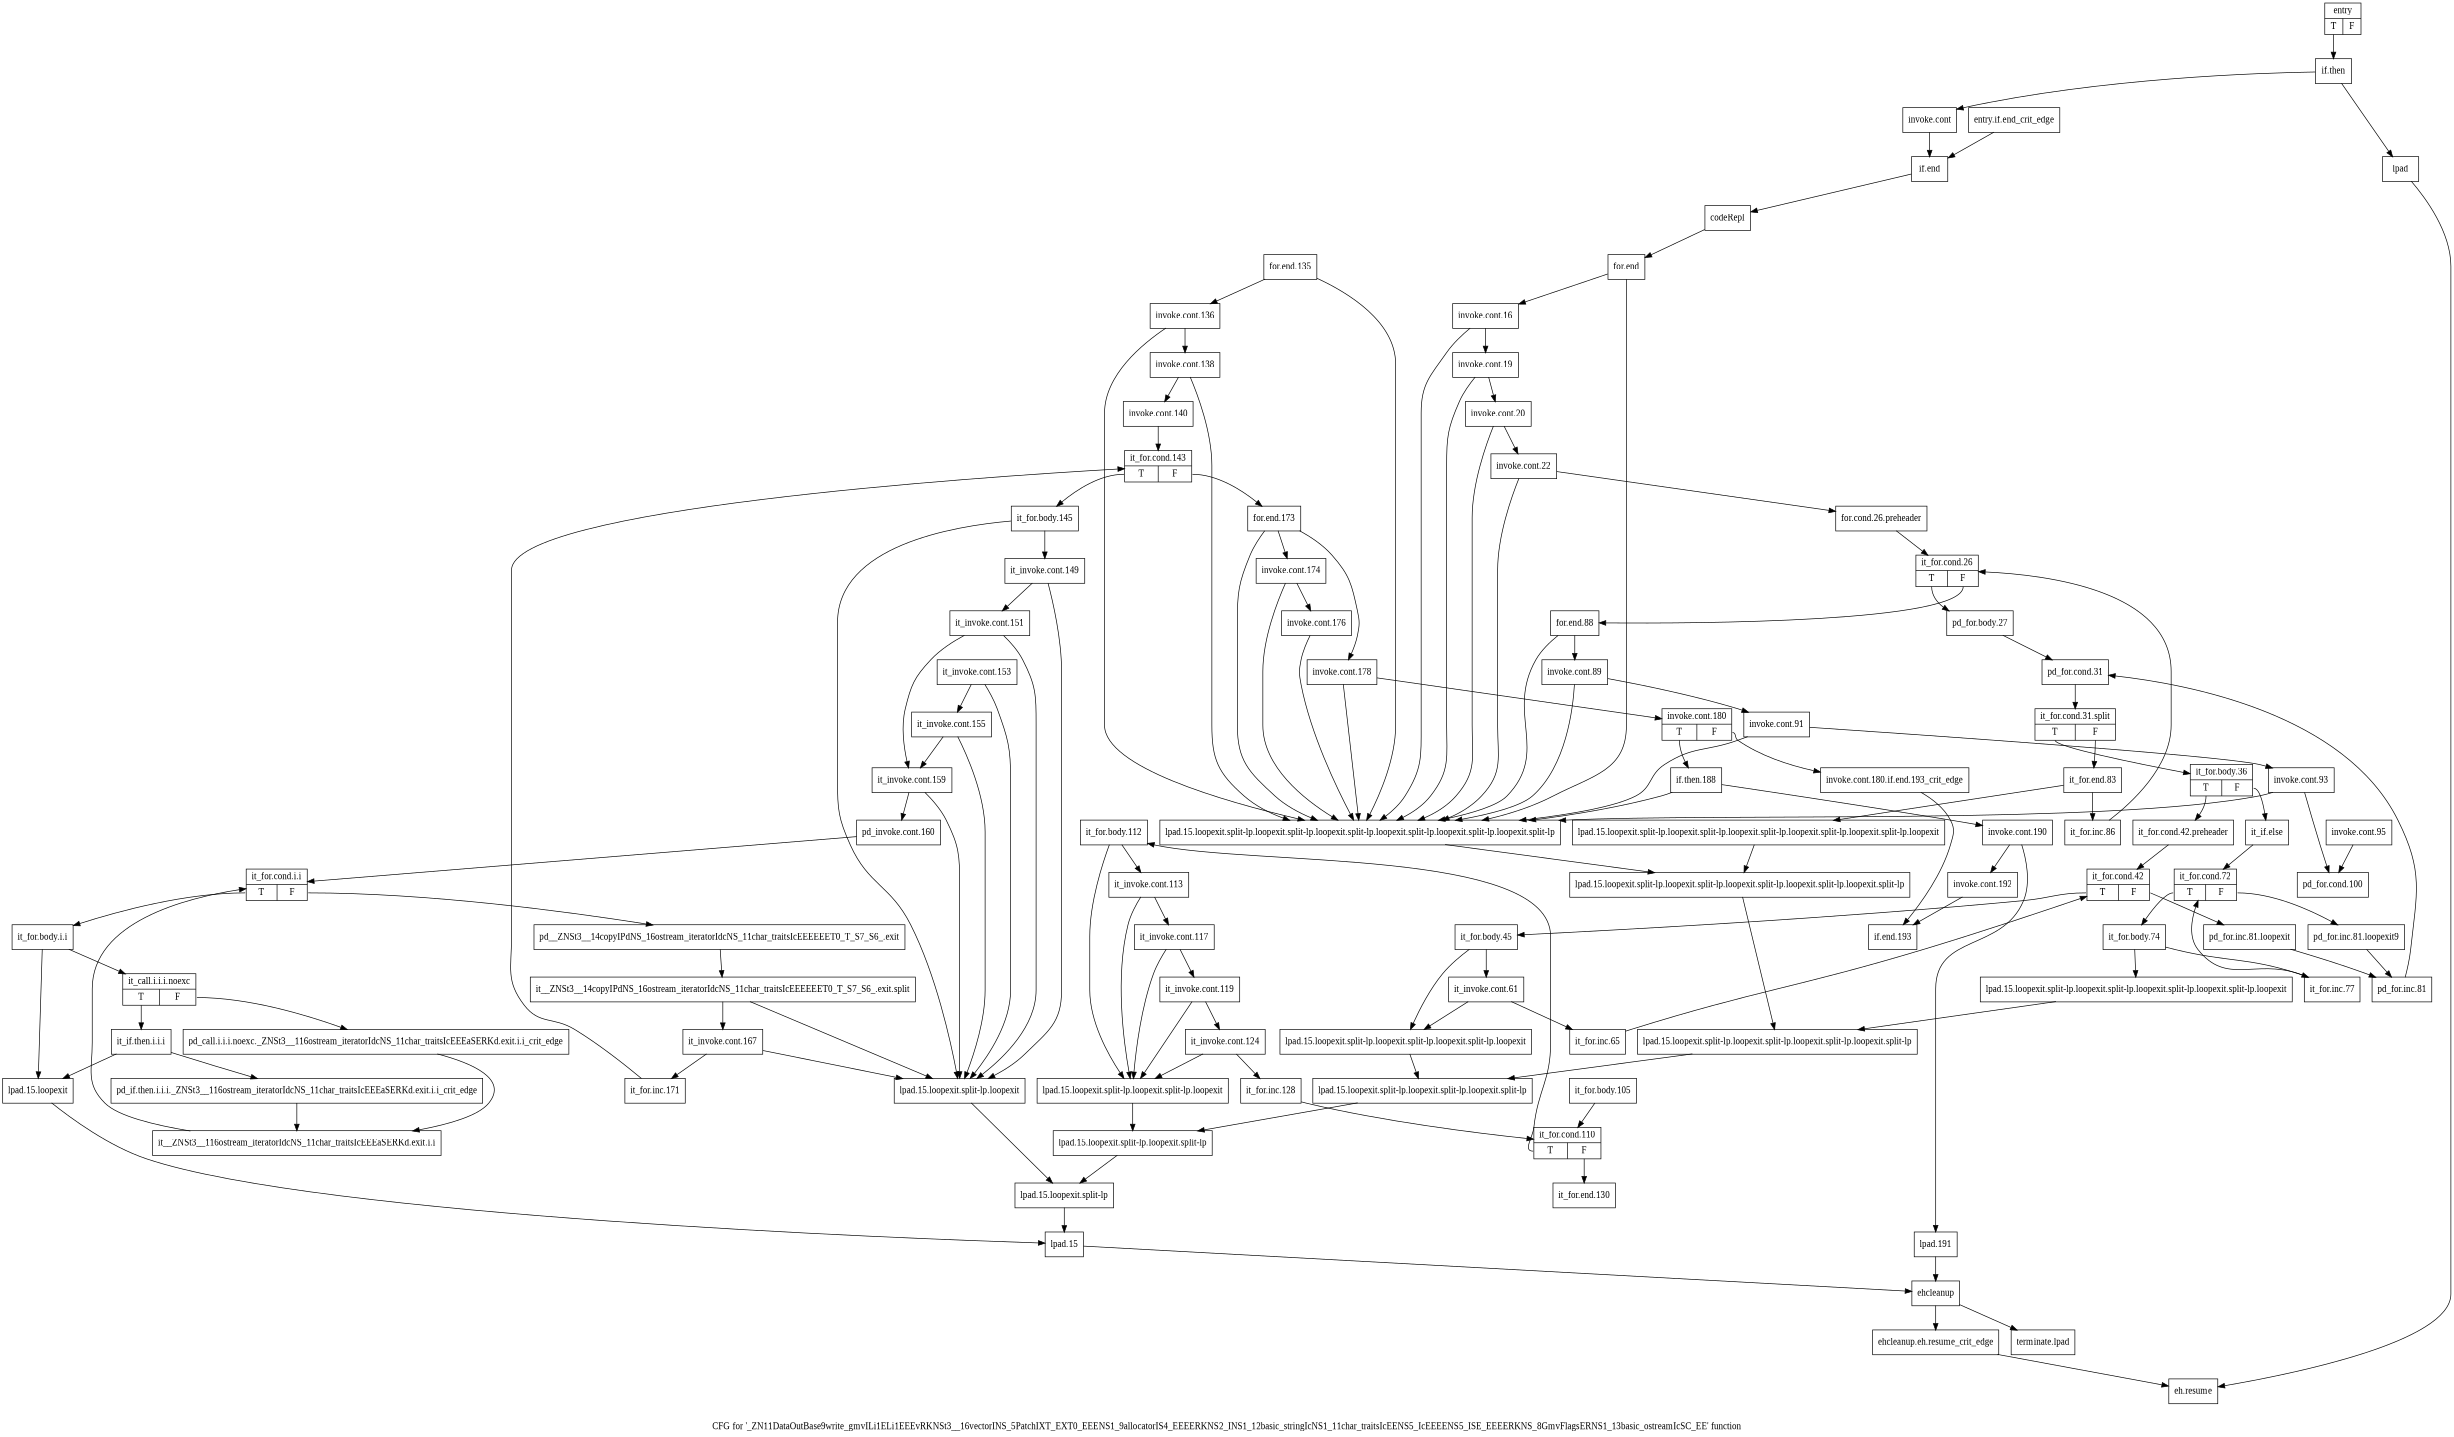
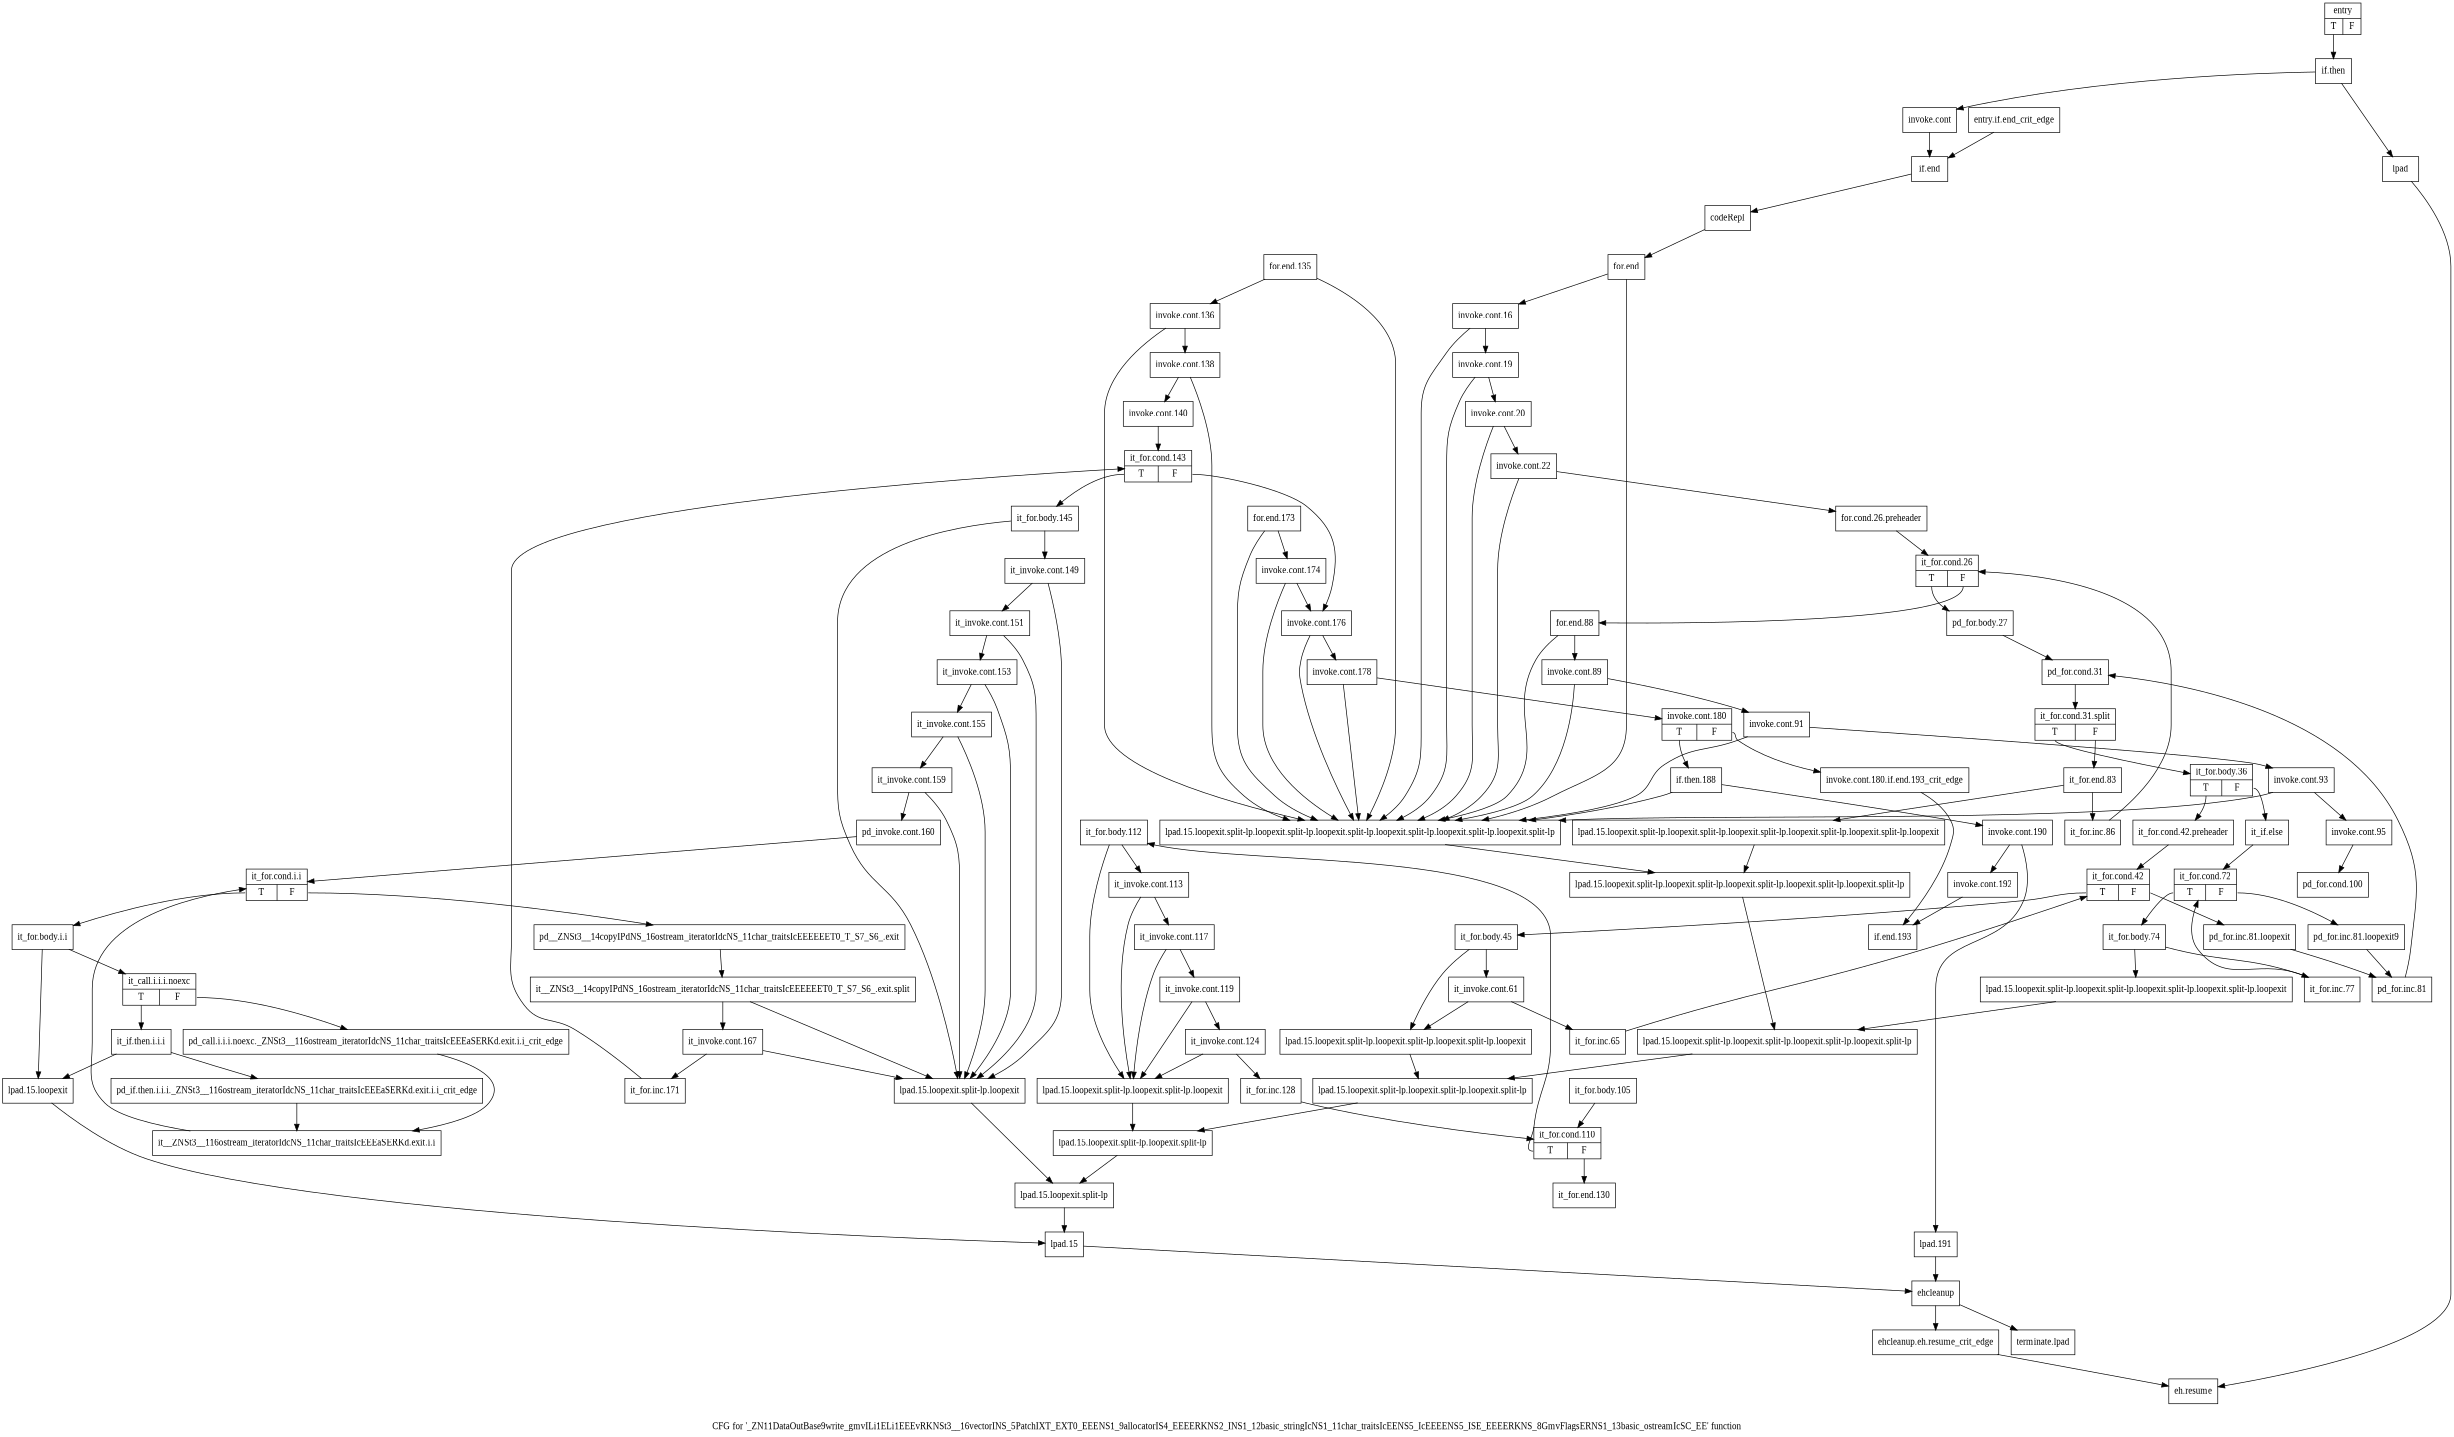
  digraph {
    fontname="Liberation Serif"
    label="CFG for '_ZN11DataOutBase9write_gmvILi1ELi1EEEvRKNSt3__16vectorINS_5PatchIXT_EXT0_EEENS1_9allocatorIS4_EEEERKNS2_INS1_12basic_stringIcNS1_11char_traitsIcEENS5_IcEEEENS5_ISE_EEEERKNS_8GmvFlagsERNS1_13basic_ostreamIcSC_EE' function"
    node [fontname="Liberation Serif" shape=record]
    edge [fontname="Liberation Serif"]
    n1 [label="{entry|{<s0>T|<s1>F}}"]
    n2 [label="{if.then}"]
    n3 [label="{invoke.cont}"]
    n4 [label="{lpad}"]
    n5 [label="{entry.if.end_crit_edge}"]
    n6 [label="{if.end}"]
    n7 [label="{eh.resume}"]
    n8 [label="{codeRepl}"]
    n9 [label="{for.end}"]
    n10 [label="{invoke.cont.16}"]
    n11 [label="{lpad.15.loopexit.split-lp.loopexit.split-lp.loopexit.split-lp.loopexit.split-lp.loopexit.split-lp.loopexit.split-lp}"]
    n12 [label="{invoke.cont.19}"]
    n13 [label="{lpad.15.loopexit.split-lp.loopexit.split-lp.loopexit.split-lp.loopexit.split-lp.loopexit.split-lp}"]
    n14 [label="{invoke.cont.20}"]
    n15 [label="{lpad.15.loopexit.split-lp.loopexit.split-lp.loopexit.split-lp.loopexit.split-lp}"]
    n16 [label="{invoke.cont.22}"]
    n17 [label="{for.cond.26.preheader}"]
    n18 [label="{it_for.cond.26|{<s0>T|<s1>F}}"]
    n19 [label="{pd_for.body.27}"]
    n20 [label="{for.end.88}"]
    n21 [label="{pd_for.cond.31}"]
    n22 [label="{invoke.cont.89}"]
    n23 [label="{it_for.cond.31.split|{<s0>T|<s1>F}}"]
    n24 [label="{invoke.cont.91}"]
    n25 [label="{it_for.body.36|{<s0>T|<s1>F}}"]
    n26 [label="{it_for.end.83}"]
    n27 [label="{it_for.cond.42.preheader}"]
    n28 [label="{it_if.else}"]
    n29 [label="{lpad.15.loopexit.split-lp.loopexit.split-lp.loopexit.split-lp.loopexit.split-lp.loopexit.split-lp.loopexit}"]
    n30 [label="{it_for.inc.86}"]
    n31 [label="{it_for.cond.42|{<s0>T|<s1>F}}"]
    n32 [label="{it_for.cond.72|{<s0>T|<s1>F}}"]
    n33 [label="{it_for.body.45}"]
    n34 [label="{pd_for.inc.81.loopexit}"]
    n35 [label="{it_for.body.74}"]
    n36 [label="{pd_for.inc.81.loopexit9}"]
    n37 [label="{it_invoke.cont.61}"]
    n38 [label="{lpad.15.loopexit.split-lp.loopexit.split-lp.loopexit.split-lp.loopexit}"]
    n39 [label="{pd_for.inc.81}"]
    n40 [label="{it_for.inc.65}"]
    n41 [label="{lpad.15.loopexit.split-lp.loopexit.split-lp.loopexit.split-lp}"]
    n42 [label="{lpad.15.loopexit.split-lp.loopexit.split-lp}"]
    n43 [label="{lpad.15.loopexit}"]
    n44 [label="{lpad.15}"]
    n45 [label="{ehcleanup}"]
    n46 [label="{ehcleanup.eh.resume_crit_edge}"]
    n47 [label="{terminate.lpad}"]
    n48 [label="{lpad.15.loopexit.split-lp.loopexit}"]
    n49 [label="{lpad.15.loopexit.split-lp}"]
    n50 [label="{lpad.15.loopexit.split-lp.loopexit.split-lp.loopexit}"]
    n51 [label="{lpad.15.loopexit.split-lp.loopexit.split-lp.loopexit.split-lp.loopexit.split-lp.loopexit}"]
    n52 [label="{it_for.inc.77}"]
    n53 [label="{invoke.cont.93}"]
    n54 [label="{invoke.cont.95}"]
    n55 [label="{pd_for.cond.100}"]
    n56 [label="{it_for.body.105}"]
    n57 [label="{it_for.cond.110|{<s0>T|<s1>F}}"]
    n58 [label="{for.end.135}"]
    n59 [label="{invoke.cont.136}"]
    n60 [label="{it_for.body.112}"]
    n61 [label="{it_for.end.130}"]
    n62 [label="{invoke.cont.138}"]
    n63 [label="{it_invoke.cont.113}"]
    n64 [label="{it_invoke.cont.117}"]
    n65 [label="{it_invoke.cont.119}"]
    n66 [label="{it_invoke.cont.124}"]
    n67 [label="{it_for.inc.128}"]
    n68 [label="{invoke.cont.140}"]
    n69 [label="{it_for.cond.143|{<s0>T|<s1>F}}"]
    n70 [label="{it_for.body.145}"]
    n71 [label="{for.end.173}"]
    n72 [label="{it_invoke.cont.149}"]
    n73 [label="{invoke.cont.174}"]
    n74 [label="{it_invoke.cont.151}"]
    n75 [label="{invoke.cont.176}"]
    n76 [label="{it_invoke.cont.153}"]
    n77 [label="{it_invoke.cont.155}"]
    n78 [label="{it_invoke.cont.159}"]
    n79 [label="{pd_invoke.cont.160}"]
    n80 [label="{it_for.cond.i.i|{<s0>T|<s1>F}}"]
    n81 [label="{it_for.body.i.i}"]
    n82 [label="{pd__ZNSt3__14copyIPdNS_16ostream_iteratorIdcNS_11char_traitsIcEEEEEET0_T_S7_S6_.exit}"]
    n83 [label="{it_call.i.i.i.noexc|{<s0>T|<s1>F}}"]
    n84 [label="{it__ZNSt3__14copyIPdNS_16ostream_iteratorIdcNS_11char_traitsIcEEEEEET0_T_S7_S6_.exit.split}"]
    n85 [label="{it_if.then.i.i.i}"]
    n86 [label="{pd_call.i.i.i.noexc._ZNSt3__116ostream_iteratorIdcNS_11char_traitsIcEEEaSERKd.exit.i.i_crit_edge}"]
    n87 [label="{it_invoke.cont.167}"]
    n88 [label="{pd_if.then.i.i.i._ZNSt3__116ostream_iteratorIdcNS_11char_traitsIcEEEaSERKd.exit.i.i_crit_edge}"]
    n89 [label="{it__ZNSt3__116ostream_iteratorIdcNS_11char_traitsIcEEEaSERKd.exit.i.i}"]
    n90 [label="{it_for.inc.171}"]
    n91 [label="{invoke.cont.178}"]
    n92 [label="{invoke.cont.180|{<s0>T|<s1>F}}"]
    n93 [label="{if.then.188}"]
    n94 [label="{invoke.cont.180.if.end.193_crit_edge}"]
    n95 [label="{invoke.cont.190}"]
    n96 [label="{if.end.193}"]
    n97 [label="{invoke.cont.192}"]
    n98 [label="{lpad.191}"]
    n1 -> n2 [tailport=s0]
    n2 -> n3
    n2 -> n4
    n3 -> n6
    n4 -> n7
    n5 -> n6
    n6 -> n8
    n8 -> n9
    n9 -> n10
    n9 -> n11
    n10 -> n11
    n10 -> n12
    n11 -> n13
    n12 -> n11
    n12 -> n14
    n13 -> n15
    n14 -> n11
    n14 -> n16
    n15 -> n41
    n16 -> n11
    n16 -> n17
    n17 -> n18
    n18 -> n19 [tailport=s0]
    n18 -> n20 [tailport=s1]
    n19 -> n21
    n20 -> n11
    n20 -> n22
    n21 -> n23
    n22 -> n11
    n22 -> n24
    n23 -> n25 [tailport=s0]
    n23 -> n26 [tailport=s1]
    n24 -> n11
    n24 -> n53
    n25 -> n27 [tailport=s0]
    n25 -> n28 [tailport=s1]
    n26 -> n29
    n26 -> n30
    n27 -> n31
    n28 -> n32
    n29 -> n13
    n30 -> n18
    n31 -> n33 [tailport=s0]
    n31 -> n34 [tailport=s1]
    n32 -> n35 [tailport=s0]
    n32 -> n36 [tailport=s1]
    n33 -> n37
    n33 -> n38
    n34 -> n39
    n35 -> n51
    n35 -> n52
    n36 -> n39
    n37 -> n38
    n37 -> n40
    n38 -> n41
    n39 -> n21
    n40 -> n31
    n41 -> n42
    n42 -> n49
    n43 -> n44
    n44 -> n45
    n45 -> n46
    n45 -> n47
    n46 -> n7
    n48 -> n49
    n49 -> n44
    n50 -> n42
    n51 -> n15
    n52 -> n32
    n53 -> n11
-   n53 -> n55
+   n53 -> n54
    n54 -> n55
    n56 -> n57
    n57 -> n60 [tailport=s0]
    n57 -> n61 [tailport=s1]
    n58 -> n11
    n58 -> n59
    n59 -> n11
    n59 -> n62
    n60 -> n50
    n60 -> n63
    n62 -> n11
    n62 -> n68
    n63 -> n50
    n63 -> n64
    n64 -> n50
    n64 -> n65
    n65 -> n50
    n65 -> n66
    n66 -> n50
    n66 -> n67
    n67 -> n57
    n68 -> n69
    n69 -> n70 [tailport=s0]
-   n69 -> n71 [tailport=s1]
+   n69 -> n75 [tailport=s1]
    n70 -> n48
    n70 -> n72
    n71 -> n11
    n71 -> n73
    n72 -> n48
    n72 -> n74
    n73 -> n11
    n73 -> n75
    n74 -> n48
-   n74 -> n78
+   n74 -> n76
    n75 -> n11
-   n71 -> n91
+   n75 -> n91
    n76 -> n48
    n76 -> n77
    n77 -> n48
    n77 -> n78
    n78 -> n48
    n78 -> n79
    n79 -> n80
    n80 -> n81 [tailport=s0]
    n80 -> n82 [tailport=s1]
    n81 -> n43
    n81 -> n83
    n82 -> n84
    n83 -> n85 [tailport=s0]
    n83 -> n86 [tailport=s1]
    n84 -> n48
    n84 -> n87
    n85 -> n43
    n85 -> n88
    n86 -> n89
    n87 -> n48
    n87 -> n90
    n88 -> n89
    n89 -> n80
    n90 -> n69
    n91 -> n11
    n91 -> n92
    n92 -> n93 [tailport=s0]
    n92 -> n94 [tailport=s1]
    n93 -> n11
    n93 -> n95
    n94 -> n96
    n95 -> n97
    n95 -> n98
    n97 -> n96
    n98 -> n45
  }
